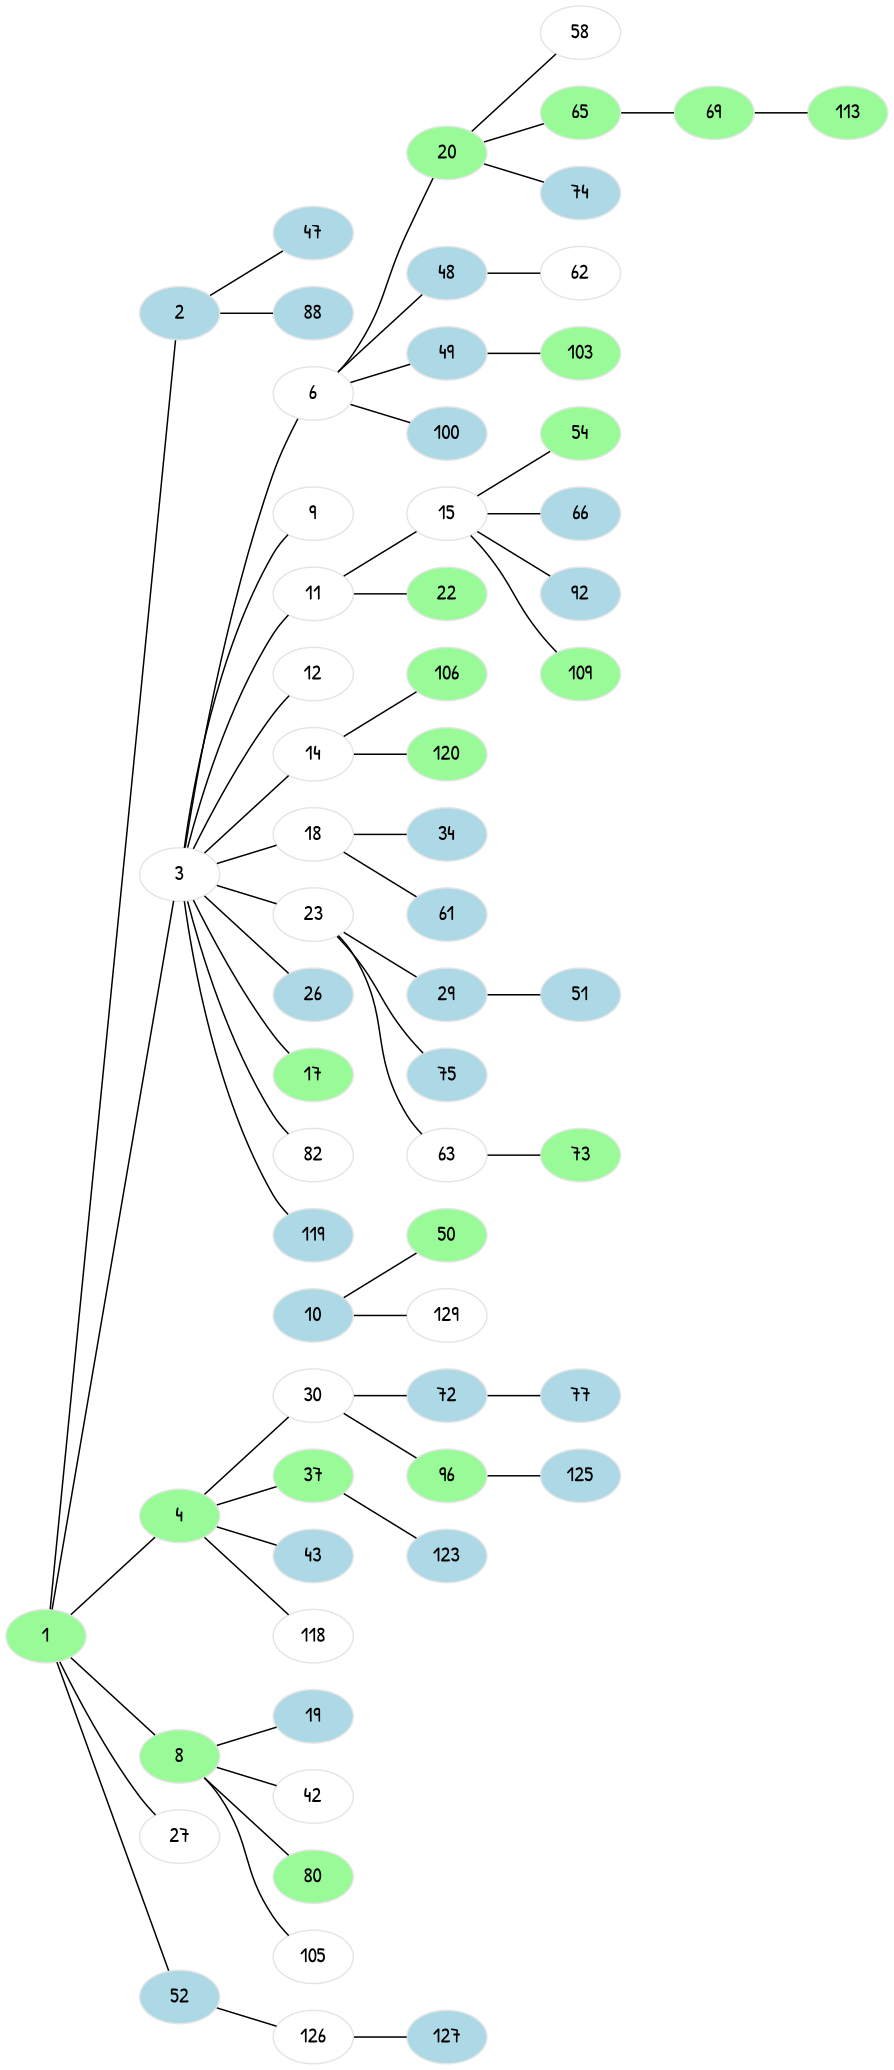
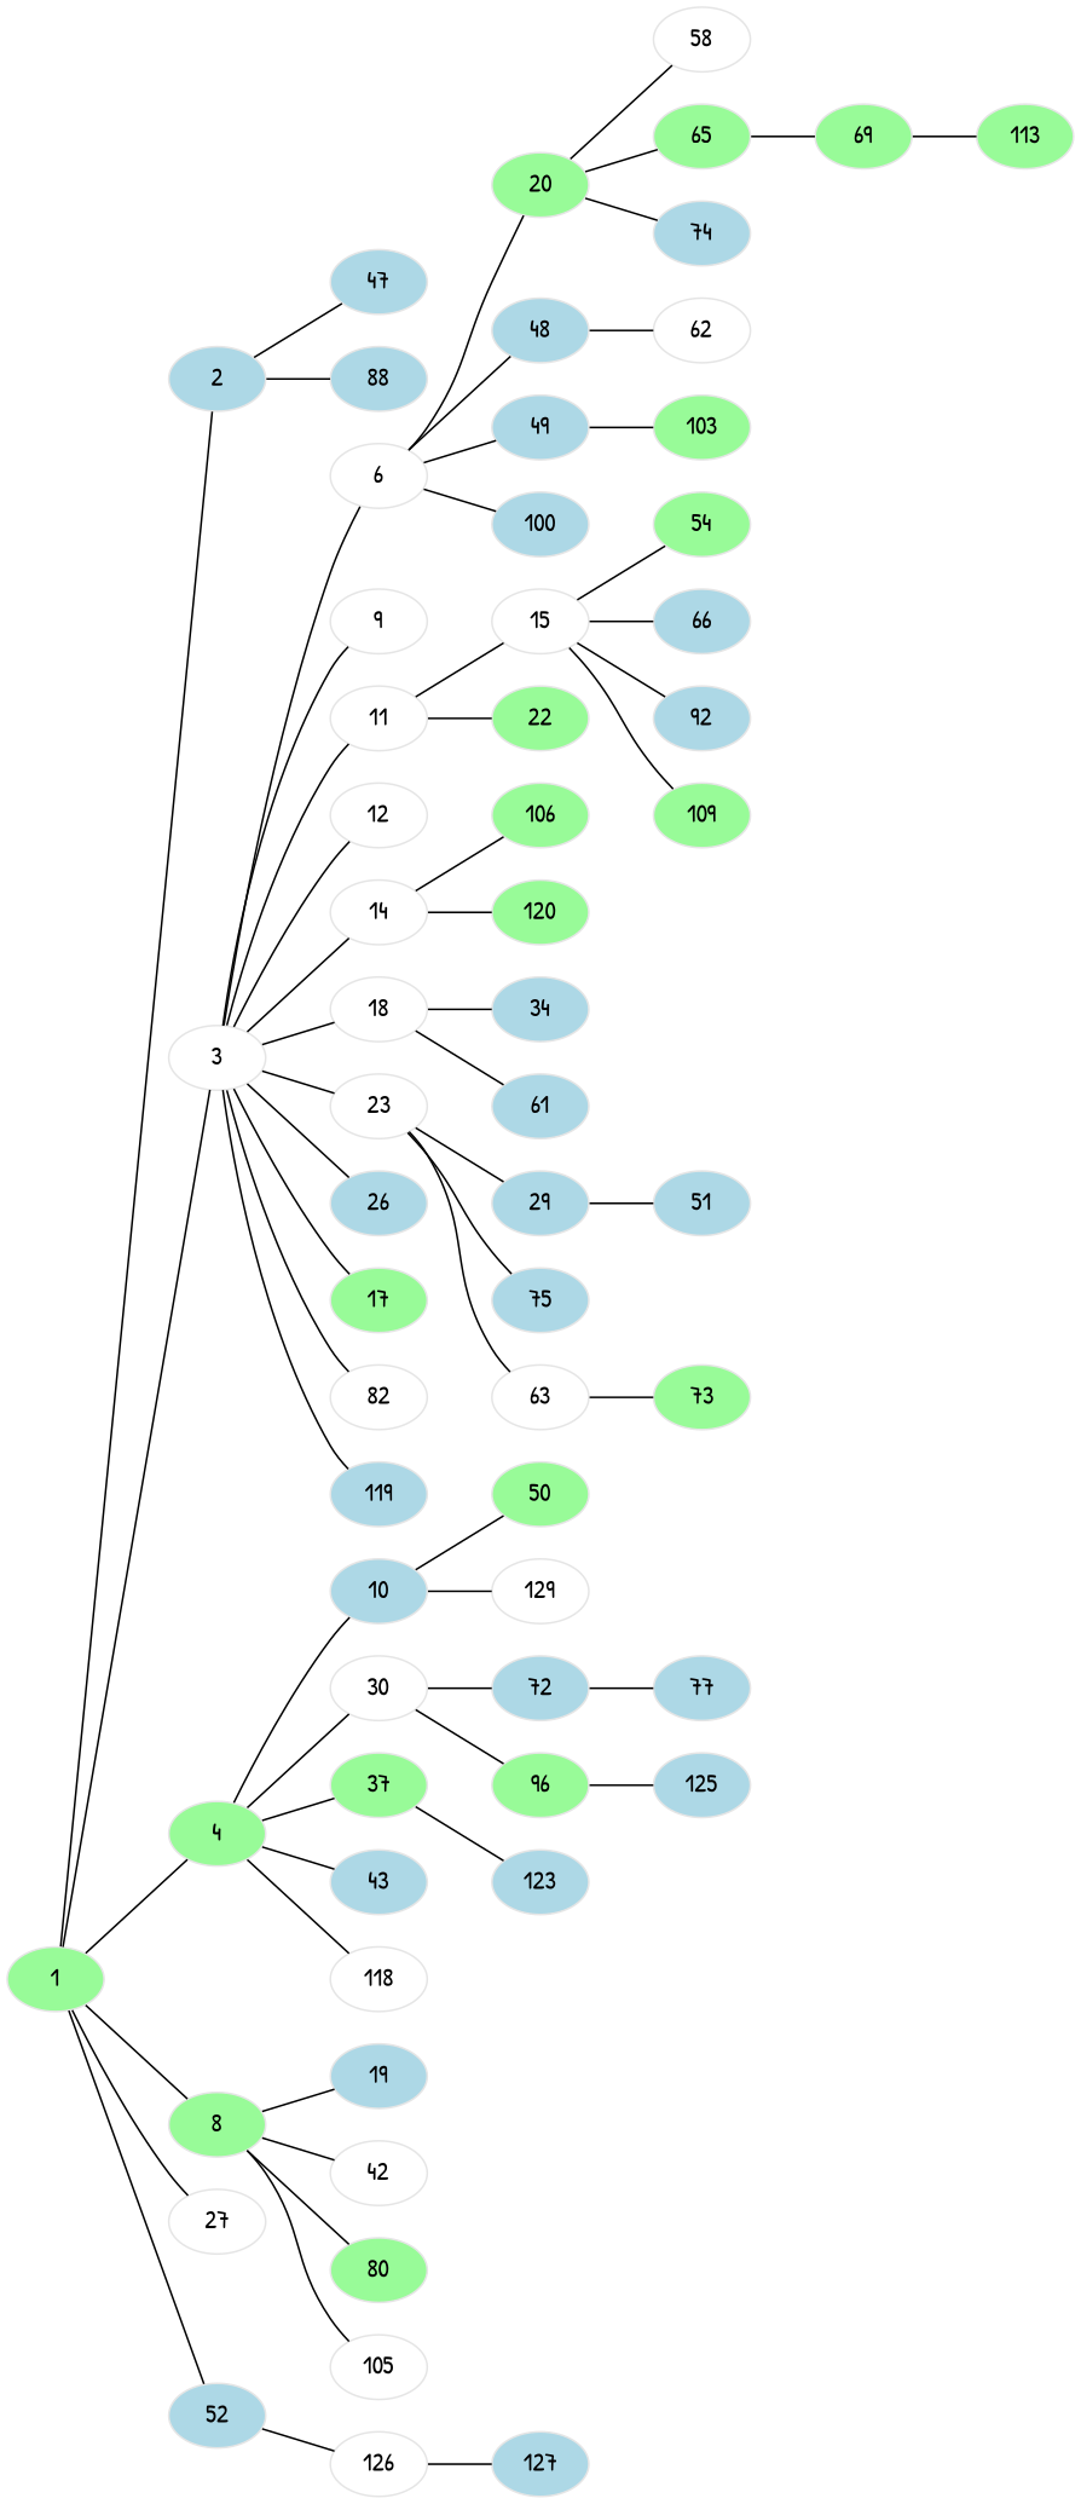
  graph {
    fontname="Patrick Hand"
    rankdir=LR
    node [color=gray90 fillcolor=lightblue fontname="Patrick Hand" style=filled]
    edge [fontname="Patrick Hand"]
    1 [fillcolor=palegreen]
    2
    3 [fillcolor=white super="+7"]
    4 [fillcolor=palegreen super="+5"]
    8 [fillcolor=palegreen super="+13"]
    27 [fillcolor=white super="+91"]
    52 [super="+98"]
    47
    88
    6 [fillcolor=white super="+21"]
    9 [fillcolor=white super="+84"]
    11 [fillcolor=white super="+110"]
    12 [fillcolor=white]
    14 [fillcolor=white super="+28+79"]
    18 [fillcolor=white super="+31+25+24"]
    23 [fillcolor=white]
    26 [super="+56+71"]
    n18 [fillcolor=palegreen label=17 super="+124"]
    82 [fillcolor=white]
    119
    10 [super="+55+46"]
    30 [fillcolor=white super="+87+38+117"]
    37 [fillcolor=palegreen super="+45+83"]
    43
    118 [fillcolor=white]
    19 [super="+33+99+81"]
    42 [fillcolor=white super="+76"]
    80 [fillcolor=palegreen]
    105 [fillcolor=white]
    126 [fillcolor=white]
    20 [fillcolor=palegreen]
    48 [super="+68"]
    49
    100 [super="+116"]
    15 [fillcolor=white super="+16"]
    22 [fillcolor=palegreen]
    106 [fillcolor=palegreen]
    120 [fillcolor=palegreen]
    34
    61
    29 [super="+114"]
    75
    63 [fillcolor=white super="+70+64"]
    50 [fillcolor=palegreen super="+85"]
    129 [fillcolor=white]
    72
    96 [fillcolor=palegreen]
    123 [super="+128"]
    58 [fillcolor=white]
    65 [fillcolor=palegreen super="+104"]
    74 [super="+122"]
    62 [fillcolor=white]
    103 [fillcolor=palegreen super="+121"]
    54 [fillcolor=palegreen]
    66
    92
    109 [fillcolor=palegreen]
    69 [fillcolor=palegreen]
    51
    73 [fillcolor=palegreen]
    77 [super="+107"]
    125
    127
    113 [fillcolor=palegreen]
    1 -- 2
    1 -- 3
    1 -- 4
    1 -- 8
    1 -- 27
    1 -- 52
    2 -- 47
    2 -- 88
    3 -- 6
    3 -- 9
    3 -- 11
    3 -- 12
    3 -- 14
    3 -- 18
    3 -- 23
    3 -- 26
    3 -- n18
    3 -- 82
    3 -- 119
+   4 -- 10
    4 -- 30
    4 -- 37
    4 -- 43
    4 -- 118
    8 -- 19
    8 -- 42
    8 -- 80
    8 -- 105
    52 -- 126
    6 -- 20
    6 -- 48
    6 -- 49
    6 -- 100
    11 -- 15
    11 -- 22
    14 -- 106
    14 -- 120
    18 -- 34
    18 -- 61
    23 -- 29
    23 -- 75
    23 -- 63
    10 -- 50
    10 -- 129
    30 -- 72
    30 -- 96
    37 -- 123
    126 -- 127
    20 -- 58
    20 -- 65
    20 -- 74
    48 -- 62
    49 -- 103
    15 -- 54
    15 -- 66
    15 -- 92
    15 -- 109
    29 -- 51
    63 -- 73
    72 -- 77
    96 -- 125
    65 -- 69
    69 -- 113
  }
